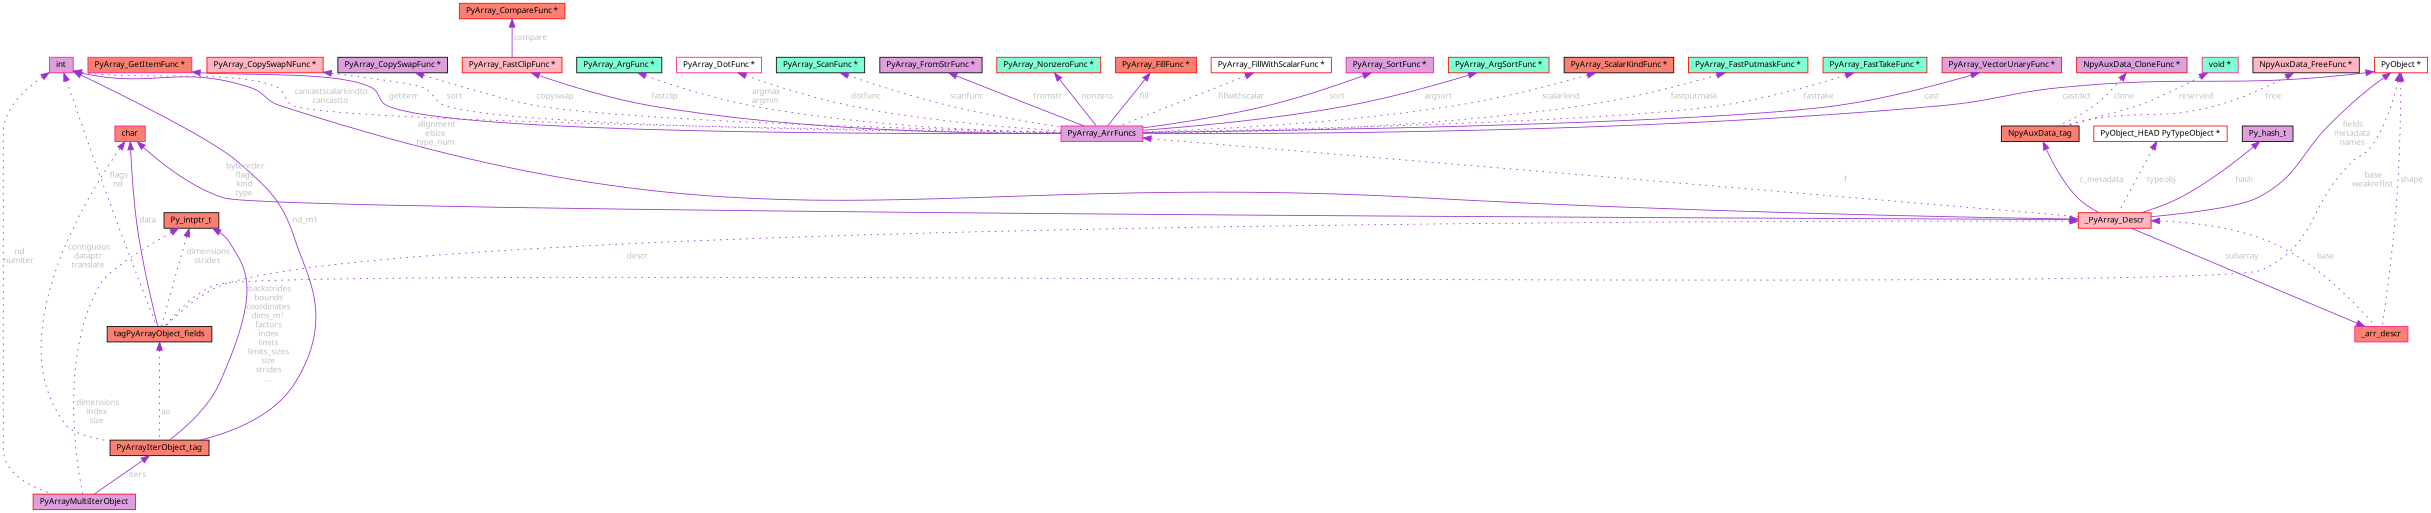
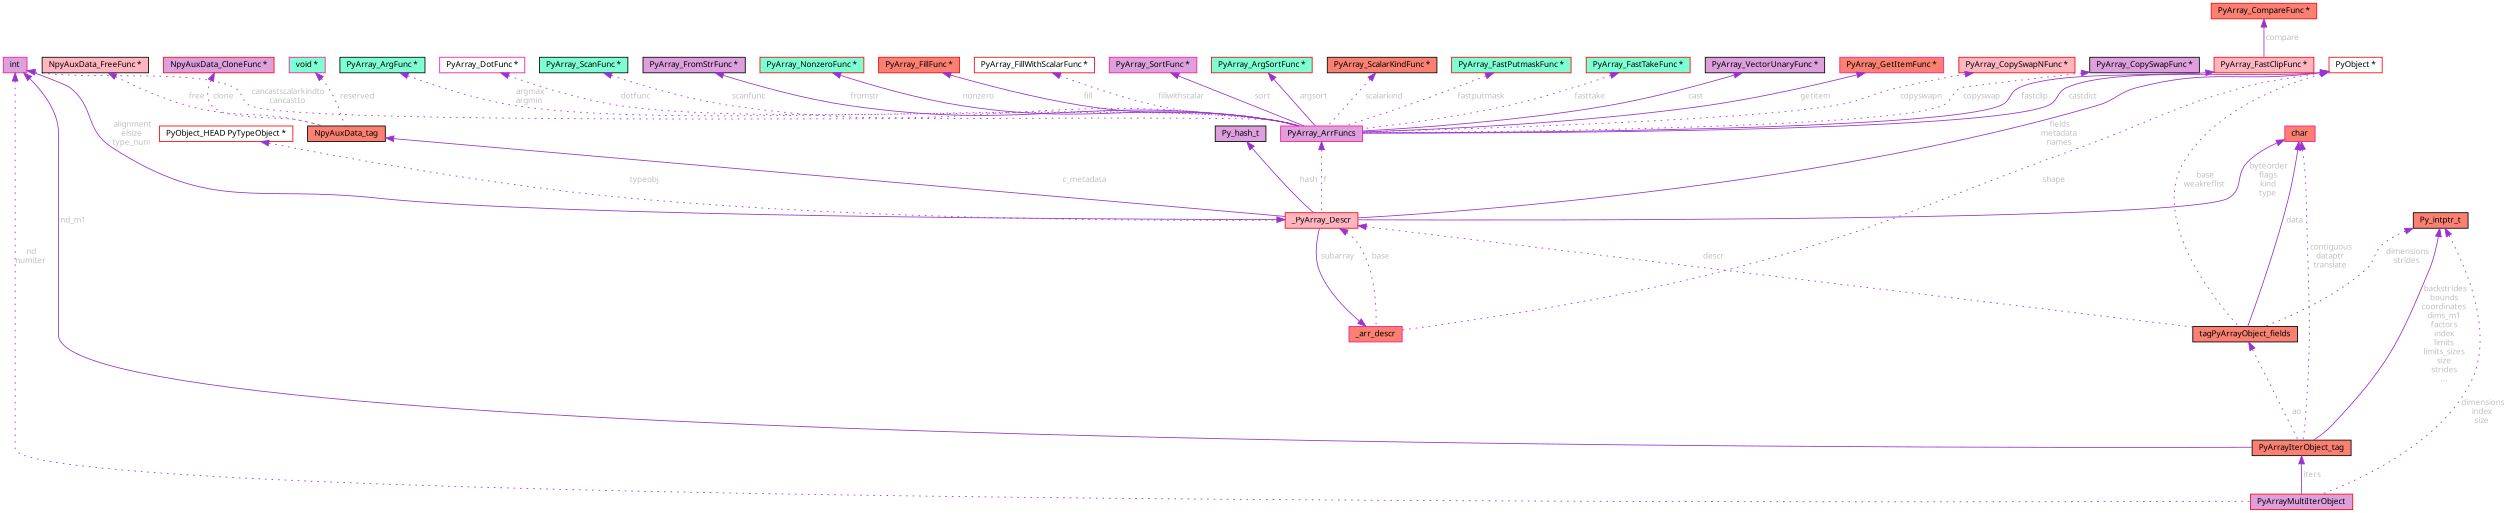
  digraph {
    fontname="Noto Sans"
    rankdir=TB
    node [color=red fillcolor=salmon fontname="Noto Sans" fontsize=10 shape=box style=filled]
    edge [color=darkorchid3 dir=back fontcolor=grey fontname="Noto Sans" fontsize=10 labelfontname=Helvetica labelfontsize=10 style=dotted]
    n1 [fillcolor=plum fontcolor=black height=0.2 label=PyArrayMultiIterObject width=0.4]
    n2 [color=deeppink fillcolor=plum height=0.2 label=int width=0.4]
    n3 [color=black height=0.2 label=PyArrayIterObject_tag width=0.4]
    n4 [color=black height=0.2 label=tagPyArrayObject_fields width=0.4]
    n5 [color=deeppink fillcolor=plum height=0.2 label=PyArray_ArrFuncs width=0.4]
    n6 [fillcolor=lightpink height=0.2 label=_PyArray_Descr width=0.4]
    n7 [color=deeppink height=0.2 label=_arr_descr width=0.4]
    n8 [color=black height=0.2 label=Py_intptr_t width=0.4]
    n9 [color=deeppink height=0.2 label=char width=0.4]
    n10 [fillcolor=white height=0.2 label="PyObject *" width=0.4]
    n11 [fillcolor=white height=0.2 label="PyObject_HEAD PyTypeObject *" width=0.4]
-   n12 [fillcolor=plum height=0.2 label="PyArray_VectorUnaryFunc *" width=0.4]
+   n12 [color=black fillcolor=plum height=0.2 label="PyArray_VectorUnaryFunc *" width=0.4]
    n13 [color=deeppink height=0.2 label="PyArray_GetItemFunc *" width=0.4]
    n14 [fillcolor=lightpink height=0.2 label="PyArray_CopySwapNFunc *" width=0.4]
    n15 [color=black fillcolor=plum height=0.2 label="PyArray_CopySwapFunc *" width=0.4]
    n16 [height=0.2 label="PyArray_CompareFunc *" width=0.4]
    n17 [fillcolor=lightpink height=0.2 label="PyArray_FastClipFunc *" width=0.4]
    n18 [color=black fillcolor=aquamarine height=0.2 label="PyArray_ArgFunc *" width=0.4]
    n19 [color=deeppink fillcolor=white height=0.2 label="PyArray_DotFunc *" width=0.4]
    n20 [color=black fillcolor=aquamarine height=0.2 label="PyArray_ScanFunc *" width=0.4]
    n21 [color=black fillcolor=plum height=0.2 label="PyArray_FromStrFunc *" width=0.4]
    n22 [fillcolor=aquamarine height=0.2 label="PyArray_NonzeroFunc *" width=0.4]
    n23 [height=0.2 label="PyArray_FillFunc *" width=0.4]
    n24 [fillcolor=white height=0.2 label="PyArray_FillWithScalarFunc *" width=0.4]
    n25 [color=deeppink fillcolor=plum height=0.2 label="PyArray_SortFunc *" width=0.4]
    n26 [fillcolor=aquamarine height=0.2 label="PyArray_ArgSortFunc *" width=0.4]
    n27 [color=black height=0.2 label="PyArray_ScalarKindFunc *" width=0.4]
    n28 [fillcolor=aquamarine height=0.2 label="PyArray_FastPutmaskFunc *" width=0.4]
    n29 [fillcolor=aquamarine height=0.2 label="PyArray_FastTakeFunc *" width=0.4]
    n30 [color=black height=0.2 label=NpyAuxData_tag width=0.4]
    n31 [color=black fillcolor=lightpink height=0.2 label="NpyAuxData_FreeFunc *" width=0.4]
    n32 [fillcolor=plum height=0.2 label="NpyAuxData_CloneFunc *" width=0.4]
    n33 [color=deeppink fillcolor=aquamarine height=0.2 label="void *" width=0.4]
    n34 [color=black fillcolor=plum height=0.2 label=Py_hash_t width=0.4]
    n2 -> n1 [label=" nd\nnumiter"]
    n2 -> n3 [label=" nd_m1" style=solid]
-   n2 -> n4 [label=" flags\nnd"]
    n2 -> n5 [label=" cancastscalarkindto\ncancastto"]
    n3 -> n1 [label=" iters" style=solid]
    n4 -> n3 [label=" ao"]
    n5 -> n6 [label=" f"]
    n6 -> n2 [label=" alignment\nelsize\ntype_num" style=solid]
    n6 -> n4 [label=" descr"]
    n6 -> n7 [label=" base"]
    n7 -> n6 [label=" subarray" style=solid]
    n8 -> n1 [label=" dimensions\nindex\nsize"]
    n8 -> n3 [label=" backstrides\nbounds\ncoordinates\ndims_m1\nfactors\nindex\nlimits\nlimits_sizes\nsize\nstrides\n..." style=solid]
    n8 -> n4 [label=" dimensions\nstrides"]
    n9 -> n3 [label=" contiguous\ndataptr\ntranslate"]
    n9 -> n4 [label=" data" style=solid]
    n9 -> n6 [label=" byteorder\nflags\nkind\ntype" style=solid]
    n10 -> n4 [label=" base\nweakreflist"]
    n10 -> n5 [label=" castdict" style=solid]
    n10 -> n6 [label=" fields\nmetadata\nnames" style=solid]
    n10 -> n7 [label=" shape"]
    n11 -> n6 [label=" typeobj"]
    n12 -> n5 [label=" cast" style=solid]
    n13 -> n5 [label=" getitem" style=solid]
-   n14 -> n5 [label=" sort"]
+   n14 -> n5 [label=" copyswapn"]
    n15 -> n5 [label=" copyswap"]
    n16 -> n17 [label=" compare" style=solid]
    n17 -> n5 [label=" fastclip" style=solid]
    n18 -> n5 [label=" argmax\nargmin"]
    n19 -> n5 [label=" dotfunc"]
    n20 -> n5 [label=" scanfunc"]
    n21 -> n5 [label=" fromstr" style=solid]
    n22 -> n5 [label=" nonzero" style=solid]
    n23 -> n5 [label=" fill" style=solid]
    n24 -> n5 [label=" fillwithscalar"]
    n25 -> n5 [label=" sort" style=solid]
    n26 -> n5 [label=" argsort" style=solid]
    n27 -> n5 [label=" scalarkind"]
    n28 -> n5 [label=" fastputmask"]
    n29 -> n5 [label=" fasttake"]
    n30 -> n6 [label=" c_metadata" style=solid]
    n31 -> n30 [label=" free"]
    n32 -> n30 [label=" clone"]
    n33 -> n30 [label=" reserved"]
    n34 -> n6 [label=" hash" style=solid]
  }
